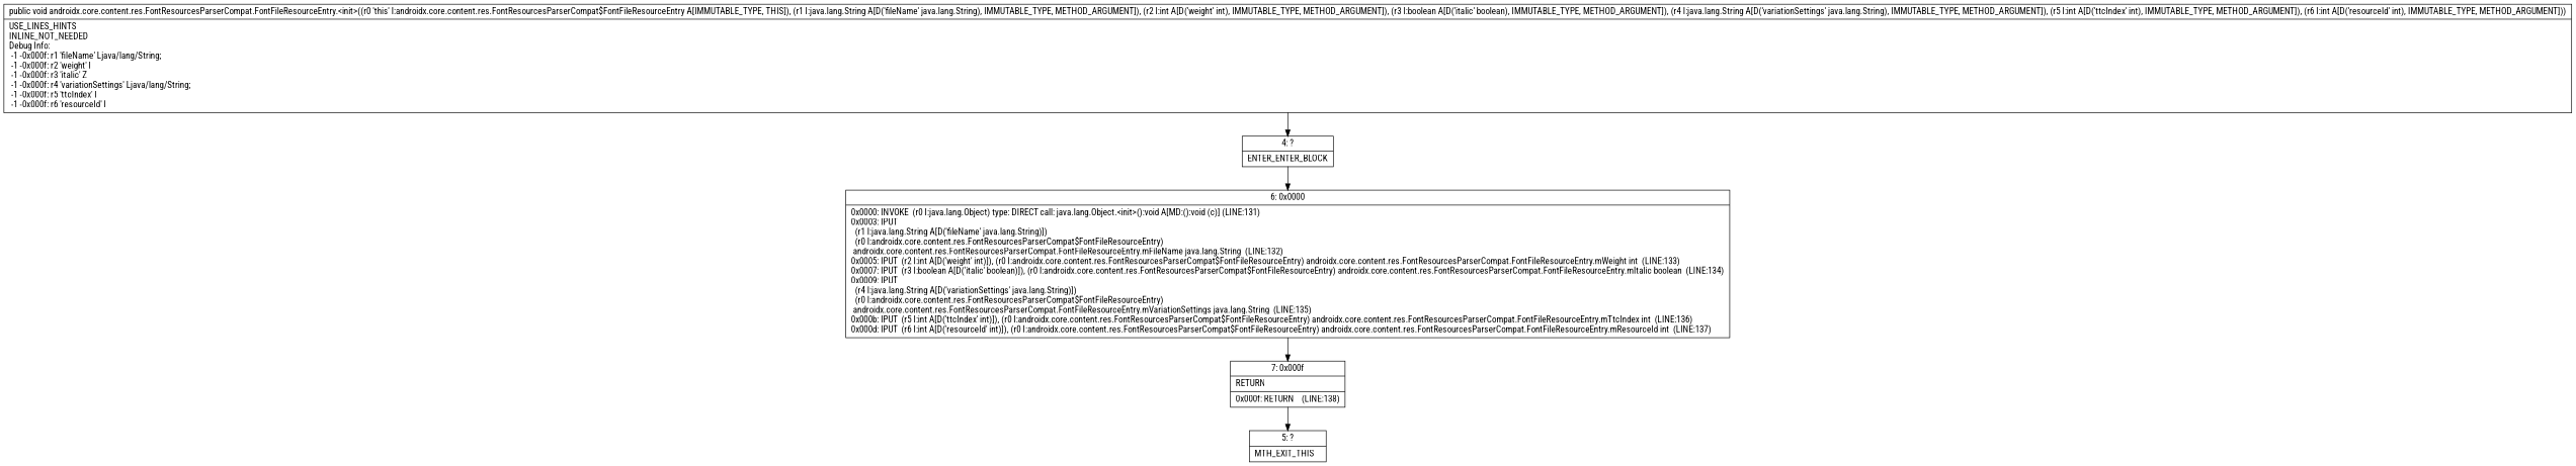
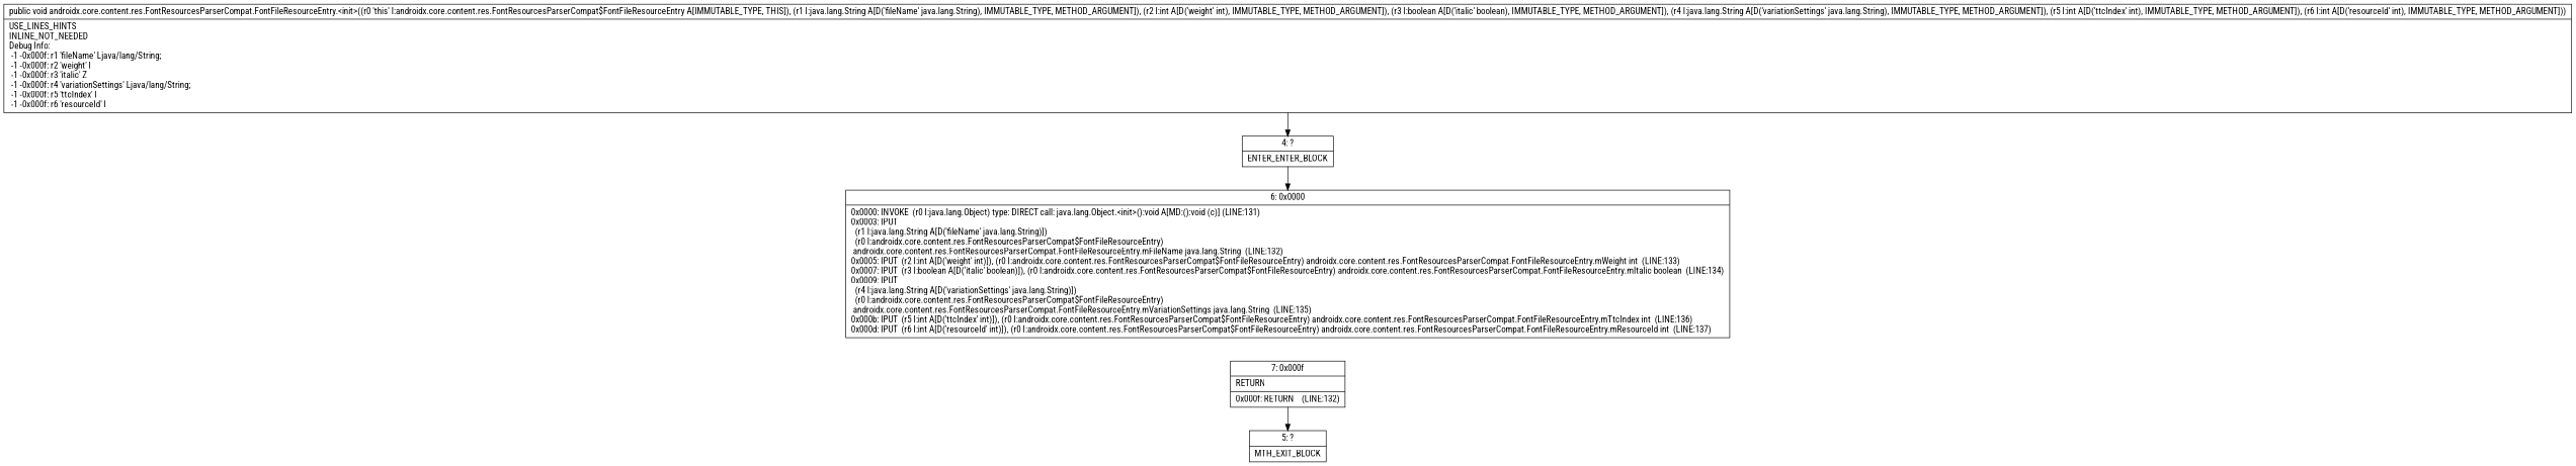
  digraph {
    fontname="Roboto Condensed"
    node [fontname="Roboto Condensed" shape=record]
    edge [fontname="Roboto Condensed"]
    n1 [label="{4\:\ ?|ENTER_ENTER_BLOCK\l}"]
    n2 [label="{6\:\ 0x0000|0x0000: INVOKE  (r0 I:java.lang.Object) type: DIRECT call: java.lang.Object.\<init\>():void A[MD:():void (c)] (LINE:131)\l0x0003: IPUT  \l  (r1 I:java.lang.String A[D('fileName' java.lang.String)])\l  (r0 I:androidx.core.content.res.FontResourcesParserCompat$FontFileResourceEntry)\l androidx.core.content.res.FontResourcesParserCompat.FontFileResourceEntry.mFileName java.lang.String  (LINE:132)\l0x0005: IPUT  (r2 I:int A[D('weight' int)]), (r0 I:androidx.core.content.res.FontResourcesParserCompat$FontFileResourceEntry) androidx.core.content.res.FontResourcesParserCompat.FontFileResourceEntry.mWeight int  (LINE:133)\l0x0007: IPUT  (r3 I:boolean A[D('italic' boolean)]), (r0 I:androidx.core.content.res.FontResourcesParserCompat$FontFileResourceEntry) androidx.core.content.res.FontResourcesParserCompat.FontFileResourceEntry.mItalic boolean  (LINE:134)\l0x0009: IPUT  \l  (r4 I:java.lang.String A[D('variationSettings' java.lang.String)])\l  (r0 I:androidx.core.content.res.FontResourcesParserCompat$FontFileResourceEntry)\l androidx.core.content.res.FontResourcesParserCompat.FontFileResourceEntry.mVariationSettings java.lang.String  (LINE:135)\l0x000b: IPUT  (r5 I:int A[D('ttcIndex' int)]), (r0 I:androidx.core.content.res.FontResourcesParserCompat$FontFileResourceEntry) androidx.core.content.res.FontResourcesParserCompat.FontFileResourceEntry.mTtcIndex int  (LINE:136)\l0x000d: IPUT  (r6 I:int A[D('resourceId' int)]), (r0 I:androidx.core.content.res.FontResourcesParserCompat$FontFileResourceEntry) androidx.core.content.res.FontResourcesParserCompat.FontFileResourceEntry.mResourceId int  (LINE:137)\l}"]
-   n3 [label="{7\:\ 0x000f|RETURN\l|0x000f: RETURN    (LINE:138)\l}"]
-   n4 [label="{5\:\ ?|MTH_EXIT_THIS\l}"]
+   n3 [label="{7\:\ 0x000f|RETURN\l|0x000f: RETURN    (LINE:132)\l}"]
+   n4 [label="{5\:\ ?|MTH_EXIT_BLOCK\l}"]
    n5 [label="{public void androidx.core.content.res.FontResourcesParserCompat.FontFileResourceEntry.\<init\>((r0 'this' I:androidx.core.content.res.FontResourcesParserCompat$FontFileResourceEntry A[IMMUTABLE_TYPE, THIS]), (r1 I:java.lang.String A[D('fileName' java.lang.String), IMMUTABLE_TYPE, METHOD_ARGUMENT]), (r2 I:int A[D('weight' int), IMMUTABLE_TYPE, METHOD_ARGUMENT]), (r3 I:boolean A[D('italic' boolean), IMMUTABLE_TYPE, METHOD_ARGUMENT]), (r4 I:java.lang.String A[D('variationSettings' java.lang.String), IMMUTABLE_TYPE, METHOD_ARGUMENT]), (r5 I:int A[D('ttcIndex' int), IMMUTABLE_TYPE, METHOD_ARGUMENT]), (r6 I:int A[D('resourceId' int), IMMUTABLE_TYPE, METHOD_ARGUMENT]))  | USE_LINES_HINTS\lINLINE_NOT_NEEDED\lDebug Info:\l  \-1 \-0x000f: r1 'fileName' Ljava\/lang\/String;\l  \-1 \-0x000f: r2 'weight' I\l  \-1 \-0x000f: r3 'italic' Z\l  \-1 \-0x000f: r4 'variationSettings' Ljava\/lang\/String;\l  \-1 \-0x000f: r5 'ttcIndex' I\l  \-1 \-0x000f: r6 'resourceId' I\l}"]
    n1 -> n2
-   n2 -> n3
    n3 -> n4
    n5 -> n1
  }
